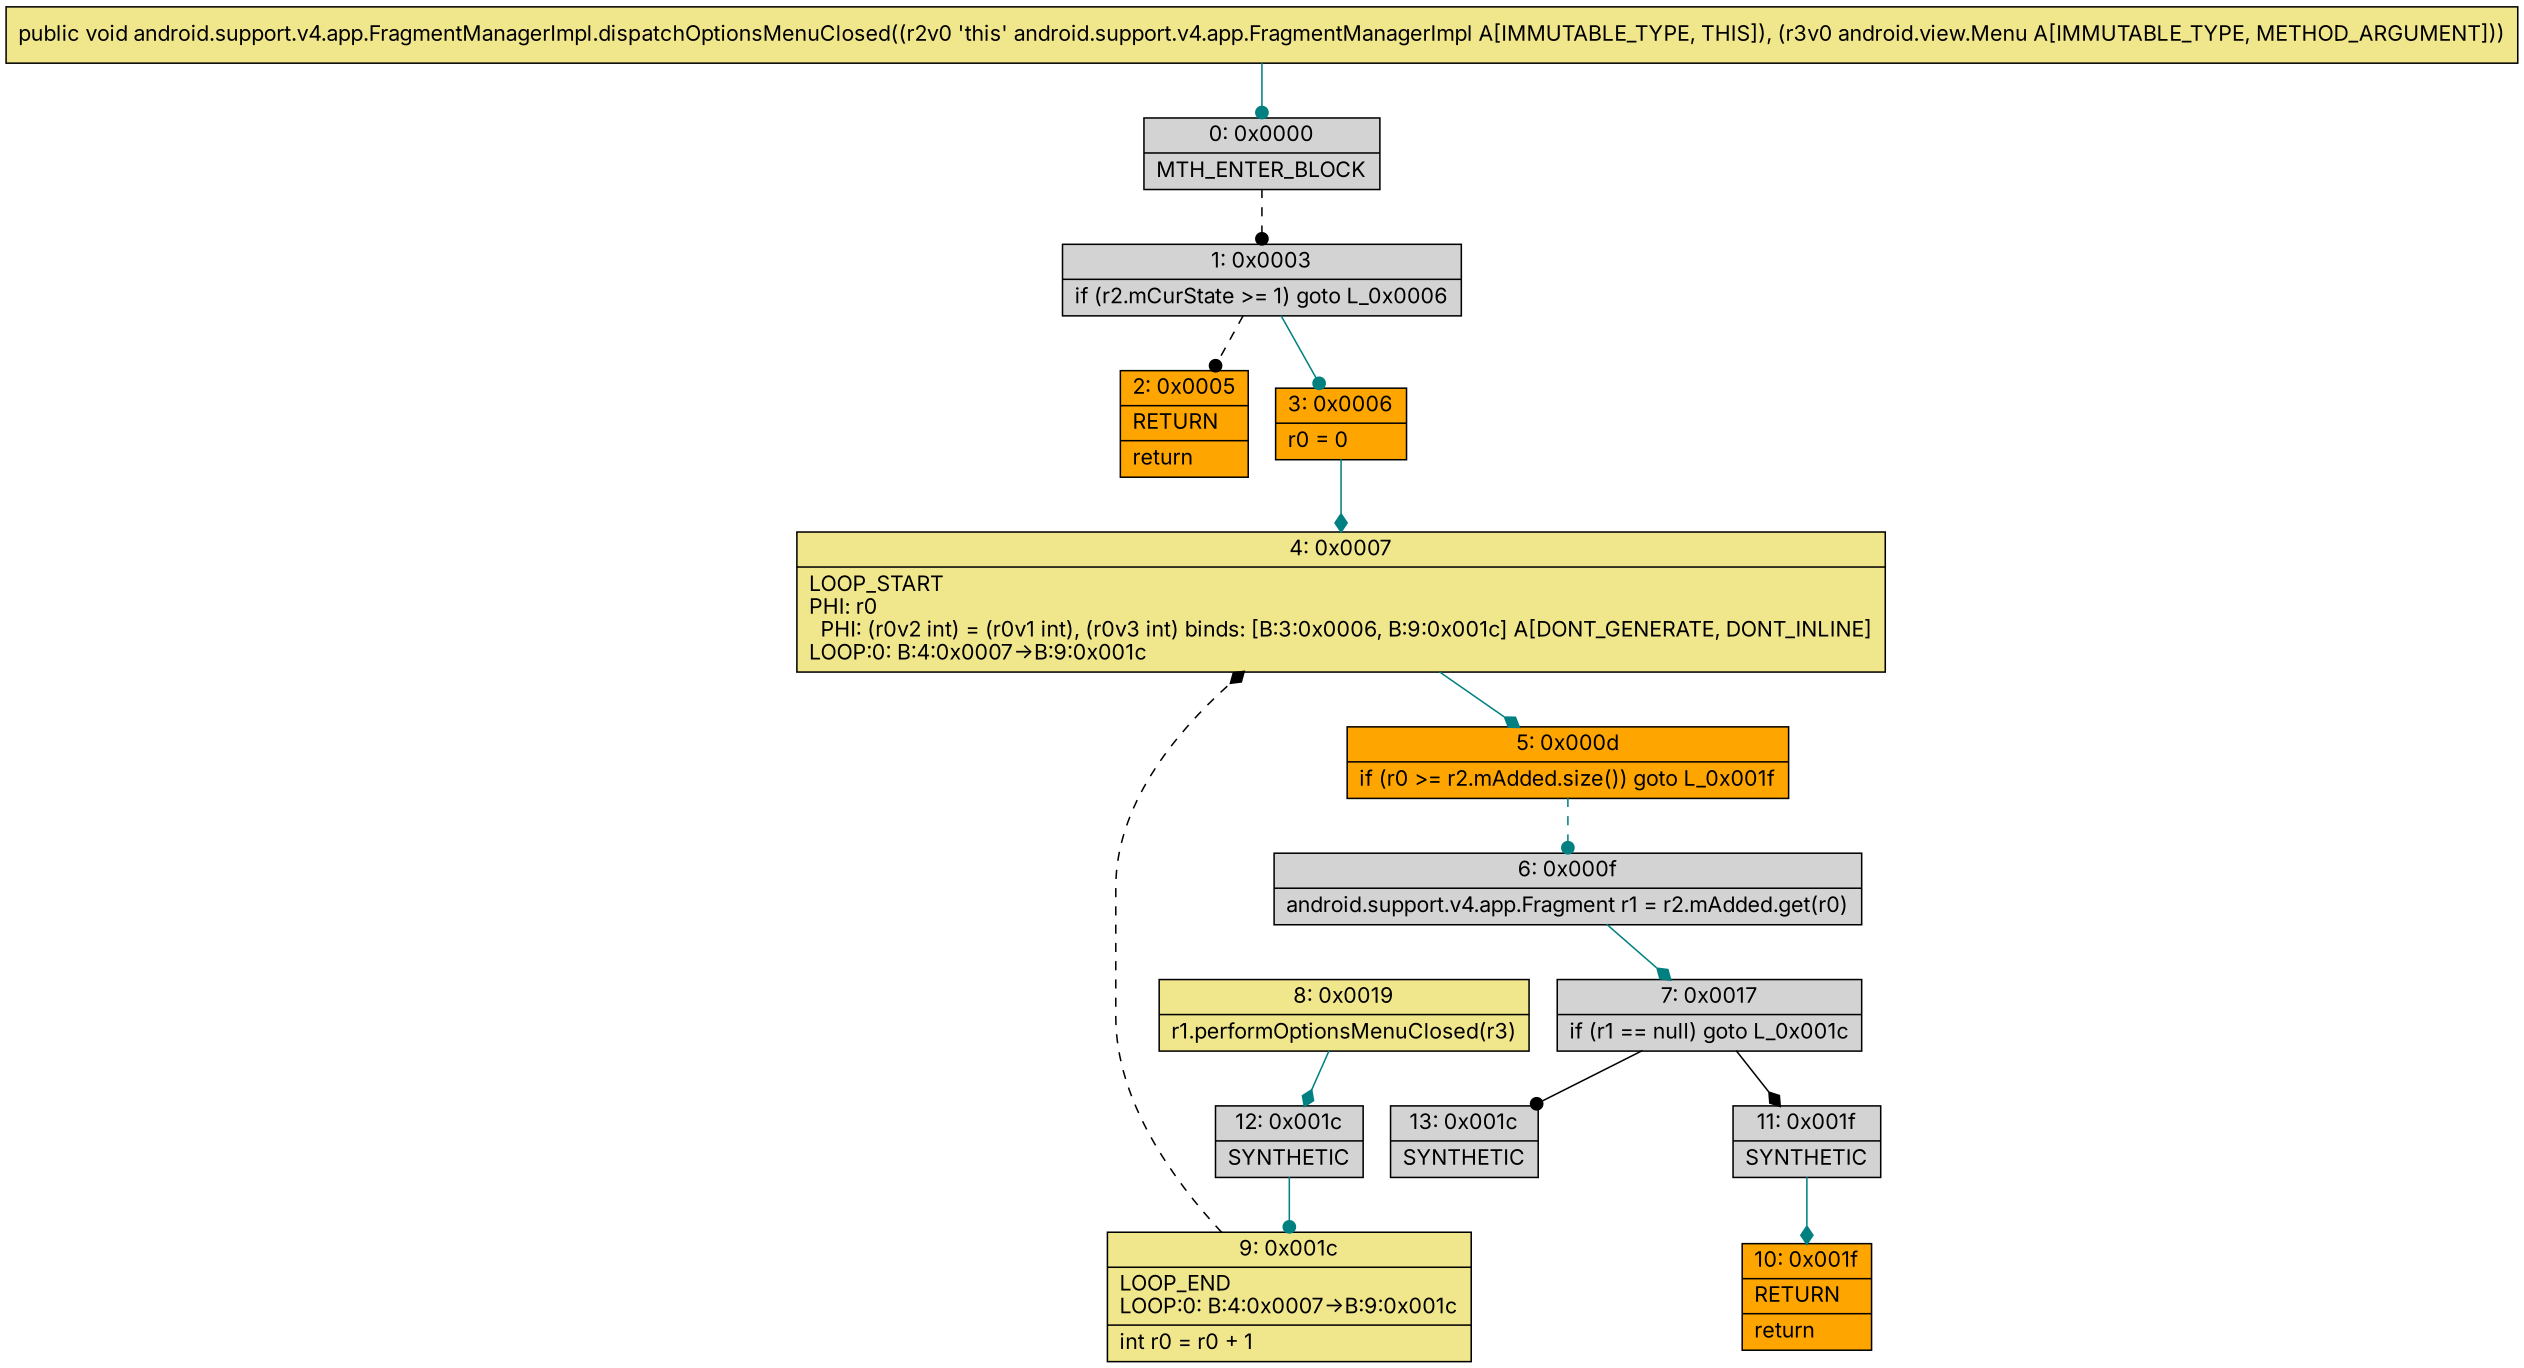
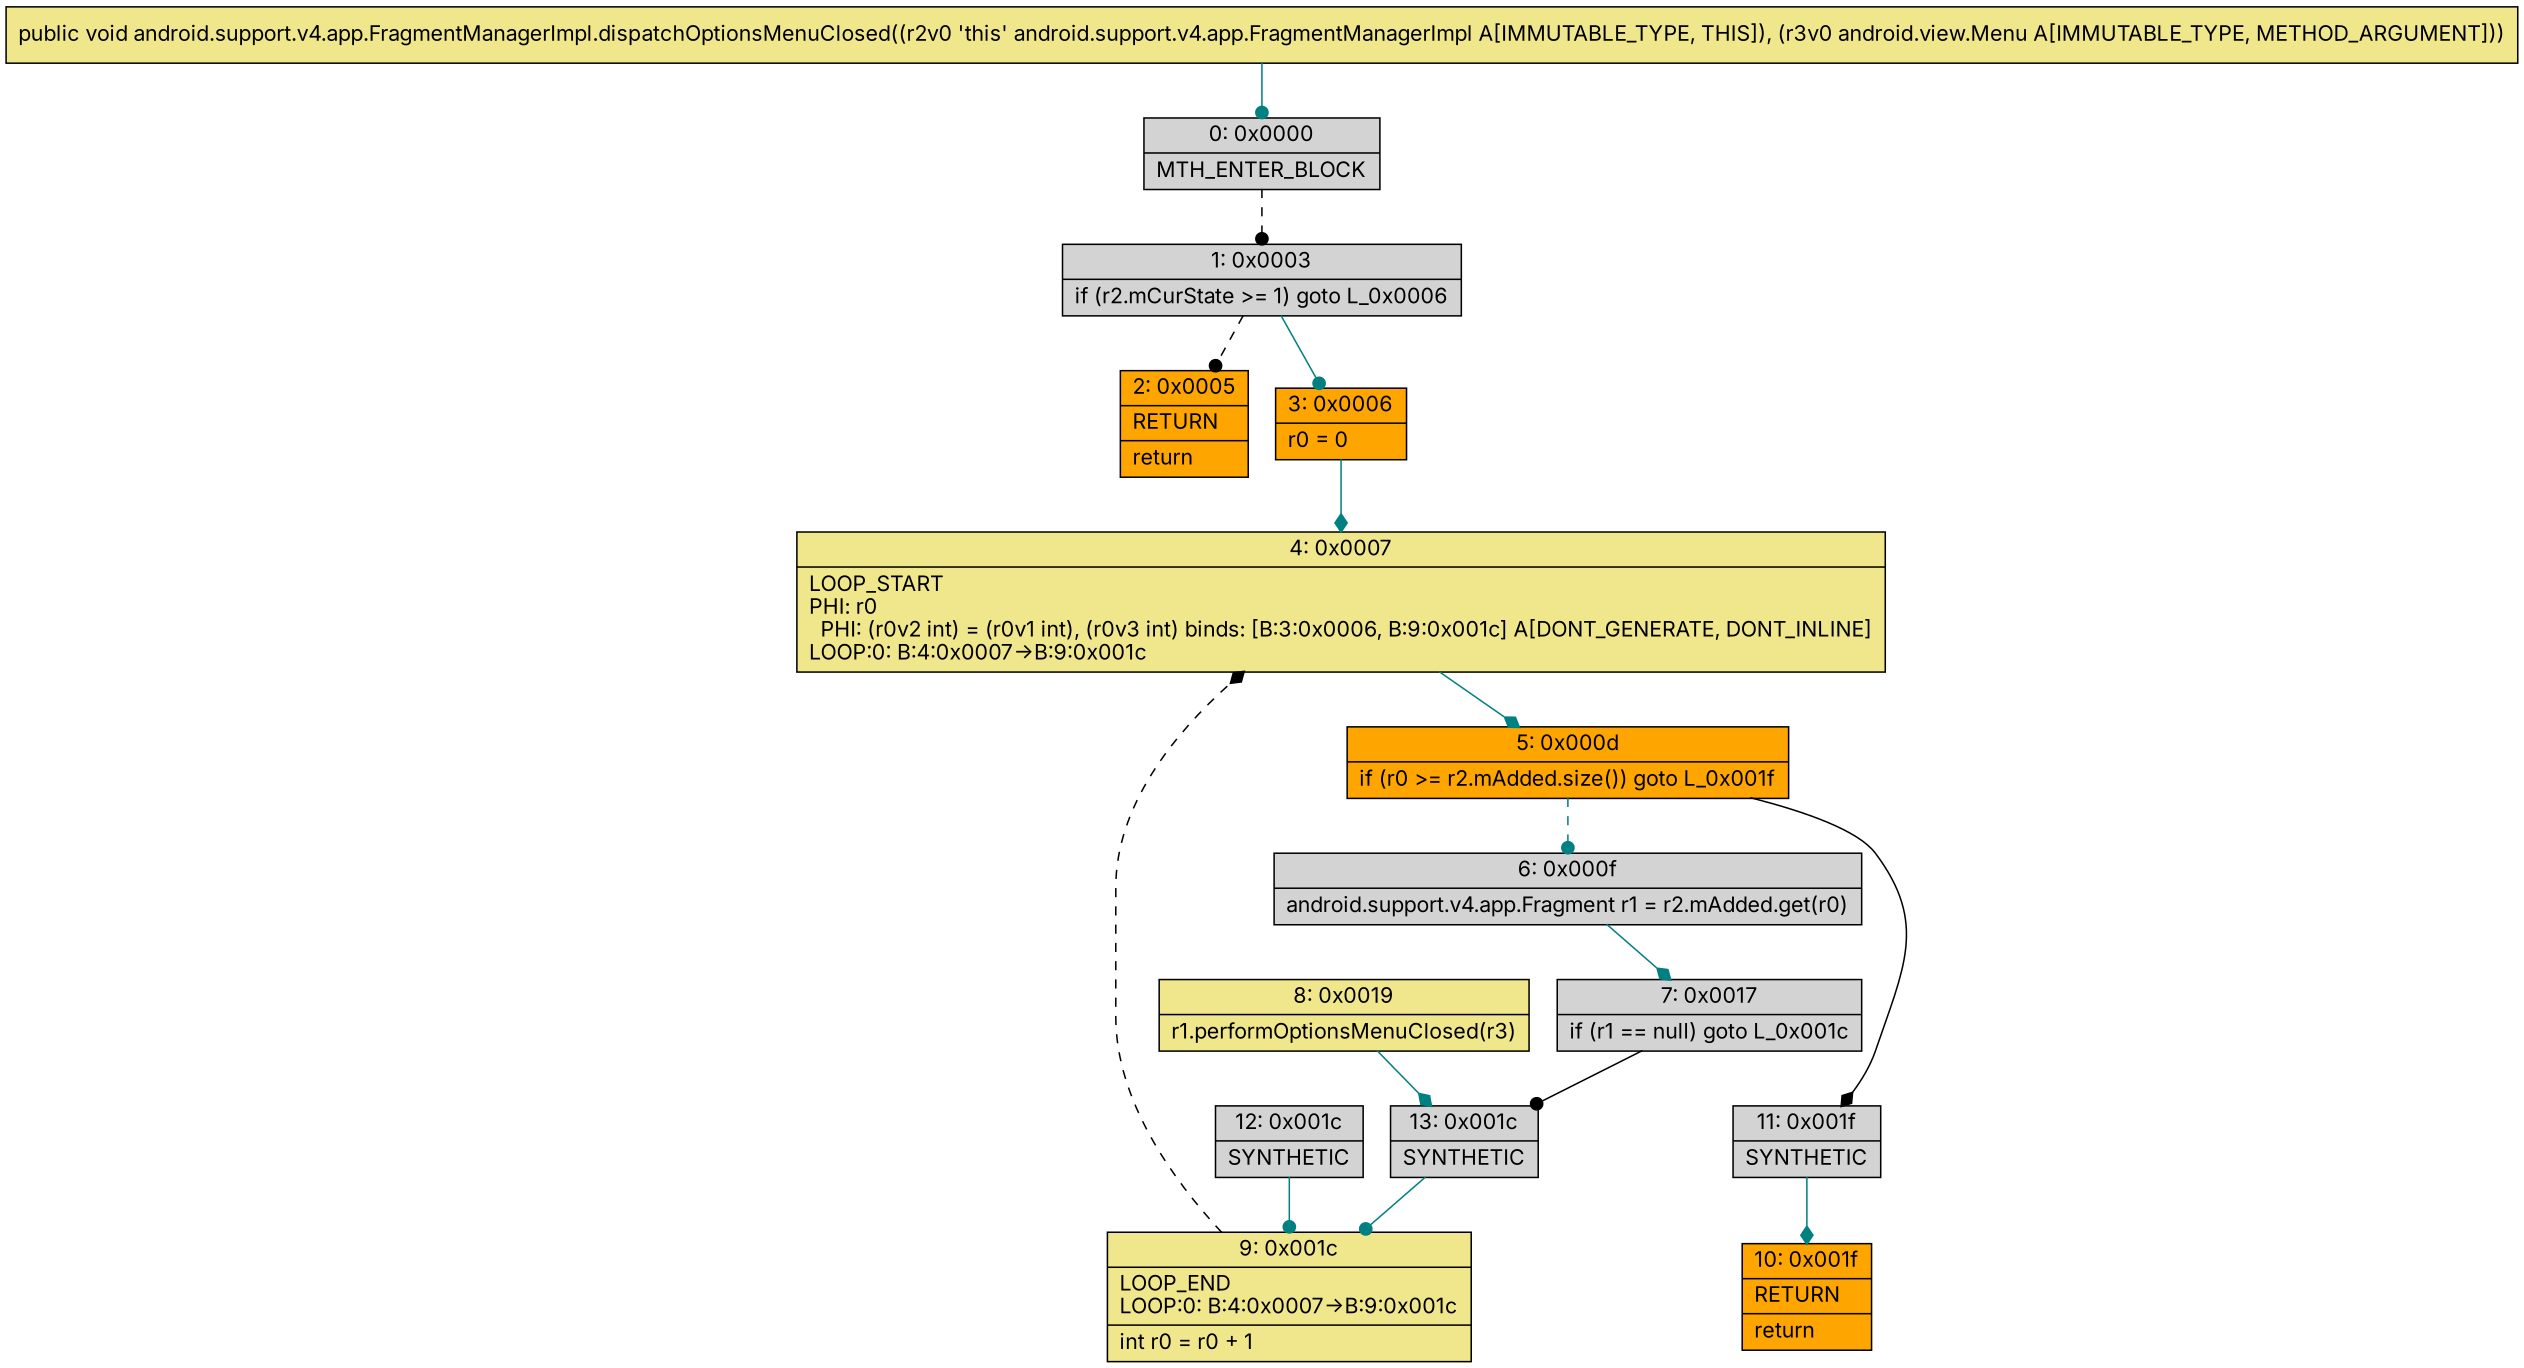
  digraph {
    fontname=Inter
    node [fillcolor=lightgrey fontname=Inter shape=record style=filled]
    edge [arrowhead=dot color=teal fontname=Inter]
    n1 [label="{0\:\ 0x0000|MTH_ENTER_BLOCK\l}"]
    n2 [label="{1\:\ 0x0003|if (r2.mCurState \>= 1) goto L_0x0006\l}"]
    n3 [fillcolor=orange label="{2\:\ 0x0005|RETURN\l|return\l}"]
    n4 [fillcolor=orange label="{3\:\ 0x0006|r0 = 0\l}"]
    n5 [fillcolor=khaki label="{4\:\ 0x0007|LOOP_START\lPHI: r0 \l  PHI: (r0v2 int) = (r0v1 int), (r0v3 int) binds: [B:3:0x0006, B:9:0x001c] A[DONT_GENERATE, DONT_INLINE]\lLOOP:0: B:4:0x0007\-\>B:9:0x001c\l}"]
    n6 [fillcolor=orange label="{5\:\ 0x000d|if (r0 \>= r2.mAdded.size()) goto L_0x001f\l}"]
    n7 [label="{6\:\ 0x000f|android.support.v4.app.Fragment r1 = r2.mAdded.get(r0)\l}"]
    n8 [label="{11\:\ 0x001f|SYNTHETIC\l}"]
    n9 [label="{7\:\ 0x0017|if (r1 == null) goto L_0x001c\l}"]
    n10 [fillcolor=orange label="{10\:\ 0x001f|RETURN\l|return\l}"]
    n11 [label="{13\:\ 0x001c|SYNTHETIC\l}"]
    n12 [fillcolor=khaki label="{8\:\ 0x0019|r1.performOptionsMenuClosed(r3)\l}"]
    n13 [label="{12\:\ 0x001c|SYNTHETIC\l}"]
    n14 [fillcolor=khaki label="{9\:\ 0x001c|LOOP_END\lLOOP:0: B:4:0x0007\-\>B:9:0x001c\l|int r0 = r0 + 1\l}"]
    n15 [fillcolor=khaki label="{public void android.support.v4.app.FragmentManagerImpl.dispatchOptionsMenuClosed((r2v0 'this' android.support.v4.app.FragmentManagerImpl A[IMMUTABLE_TYPE, THIS]), (r3v0 android.view.Menu A[IMMUTABLE_TYPE, METHOD_ARGUMENT])) }"]
    n1 -> n2 [color=black style=dashed]
    n2 -> n3 [color=black style=dashed]
    n2 -> n4
    n4 -> n5 [arrowhead=diamond]
    n5 -> n6 [arrowhead=diamond]
    n6 -> n7 [style=dashed]
-   n9 -> n8 [arrowhead=diamond color=black]
+   n6 -> n8 [arrowhead=diamond color=black]
    n7 -> n9 [arrowhead=diamond]
    n8 -> n10 [arrowhead=diamond]
    n9 -> n11 [color=black]
-   n12 -> n13 [arrowhead=diamond]
+   n11 -> n14
+   n12 -> n11 [arrowhead=diamond]
    n13 -> n14
    n14 -> n5 [arrowhead=diamond color=black style=dashed]
    n15 -> n1
  }
